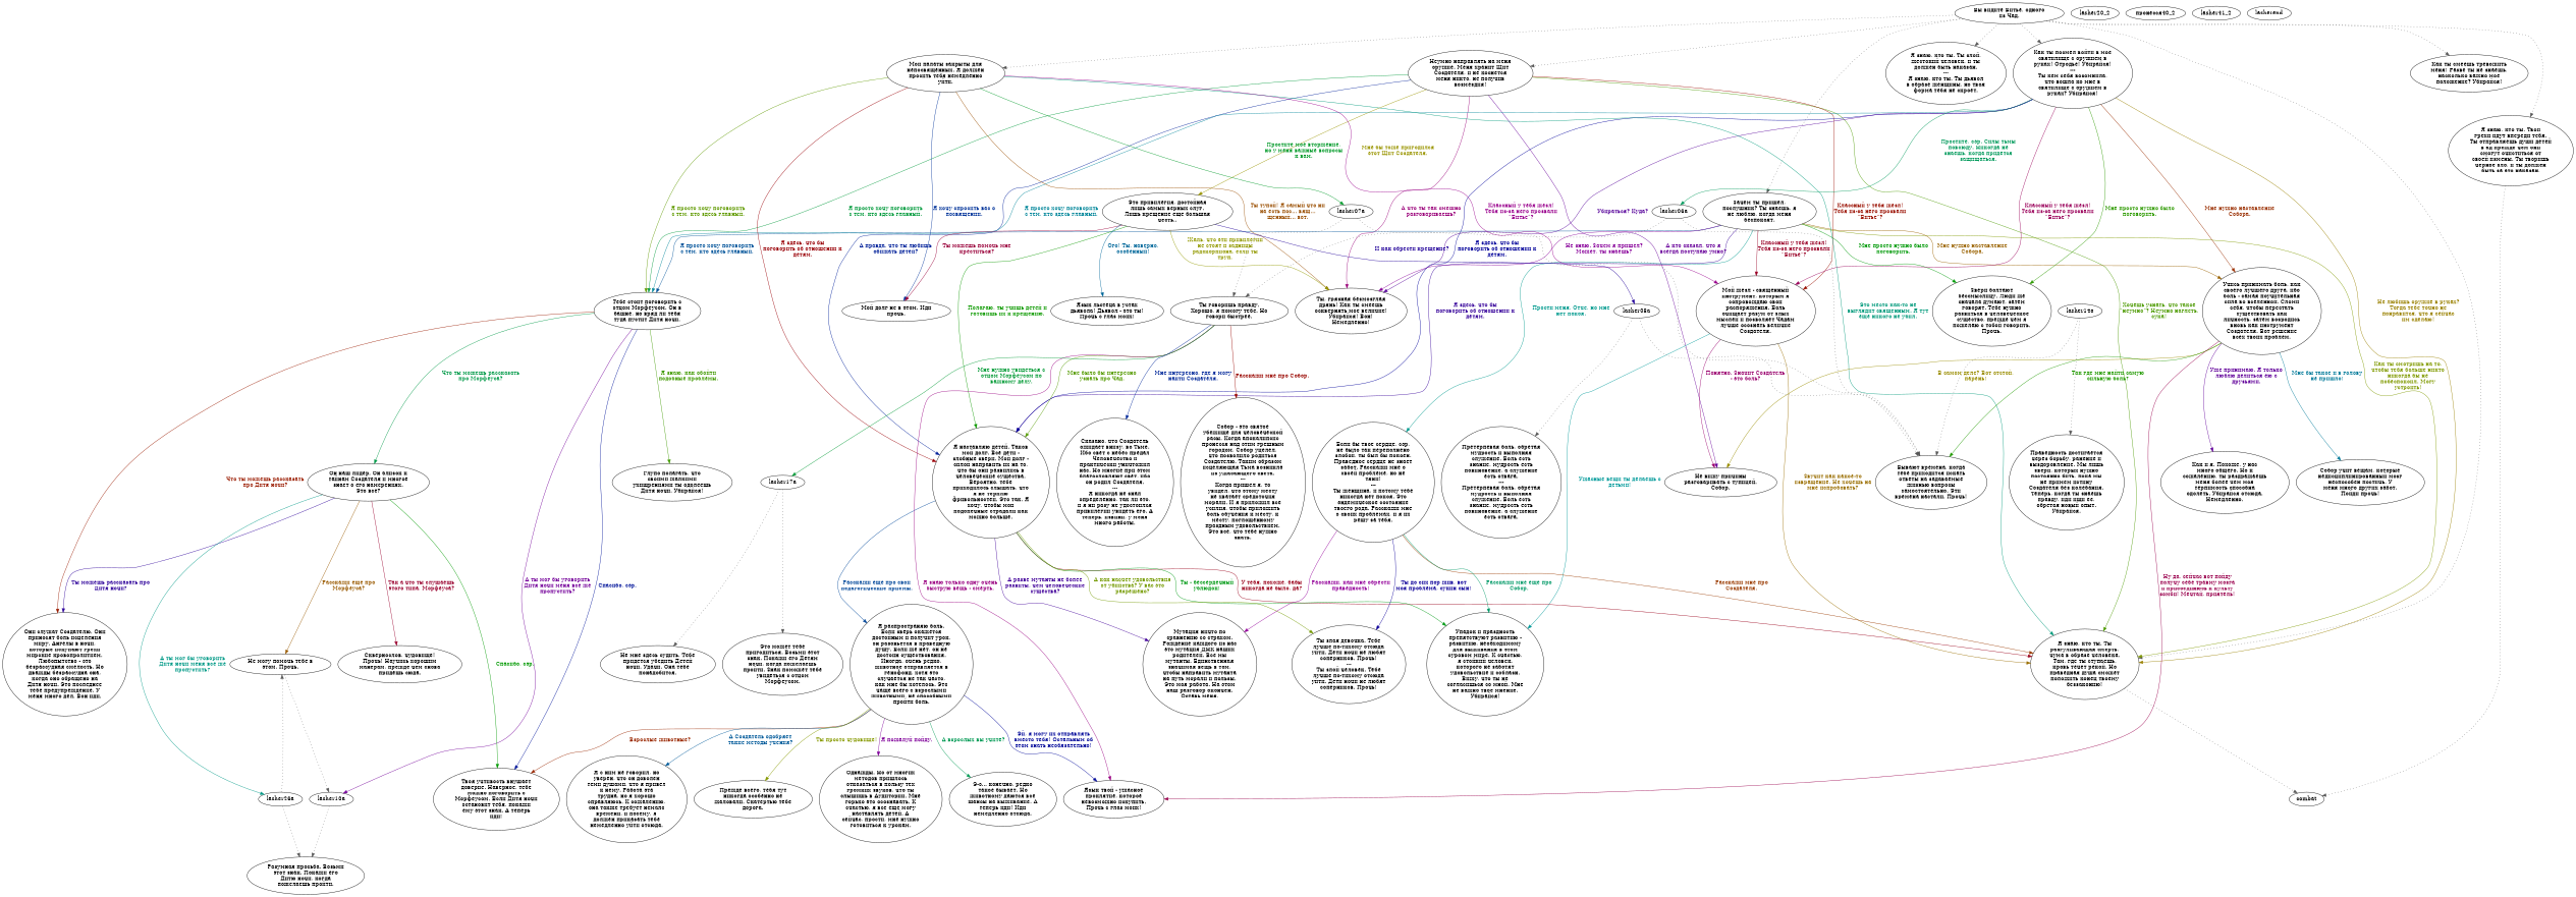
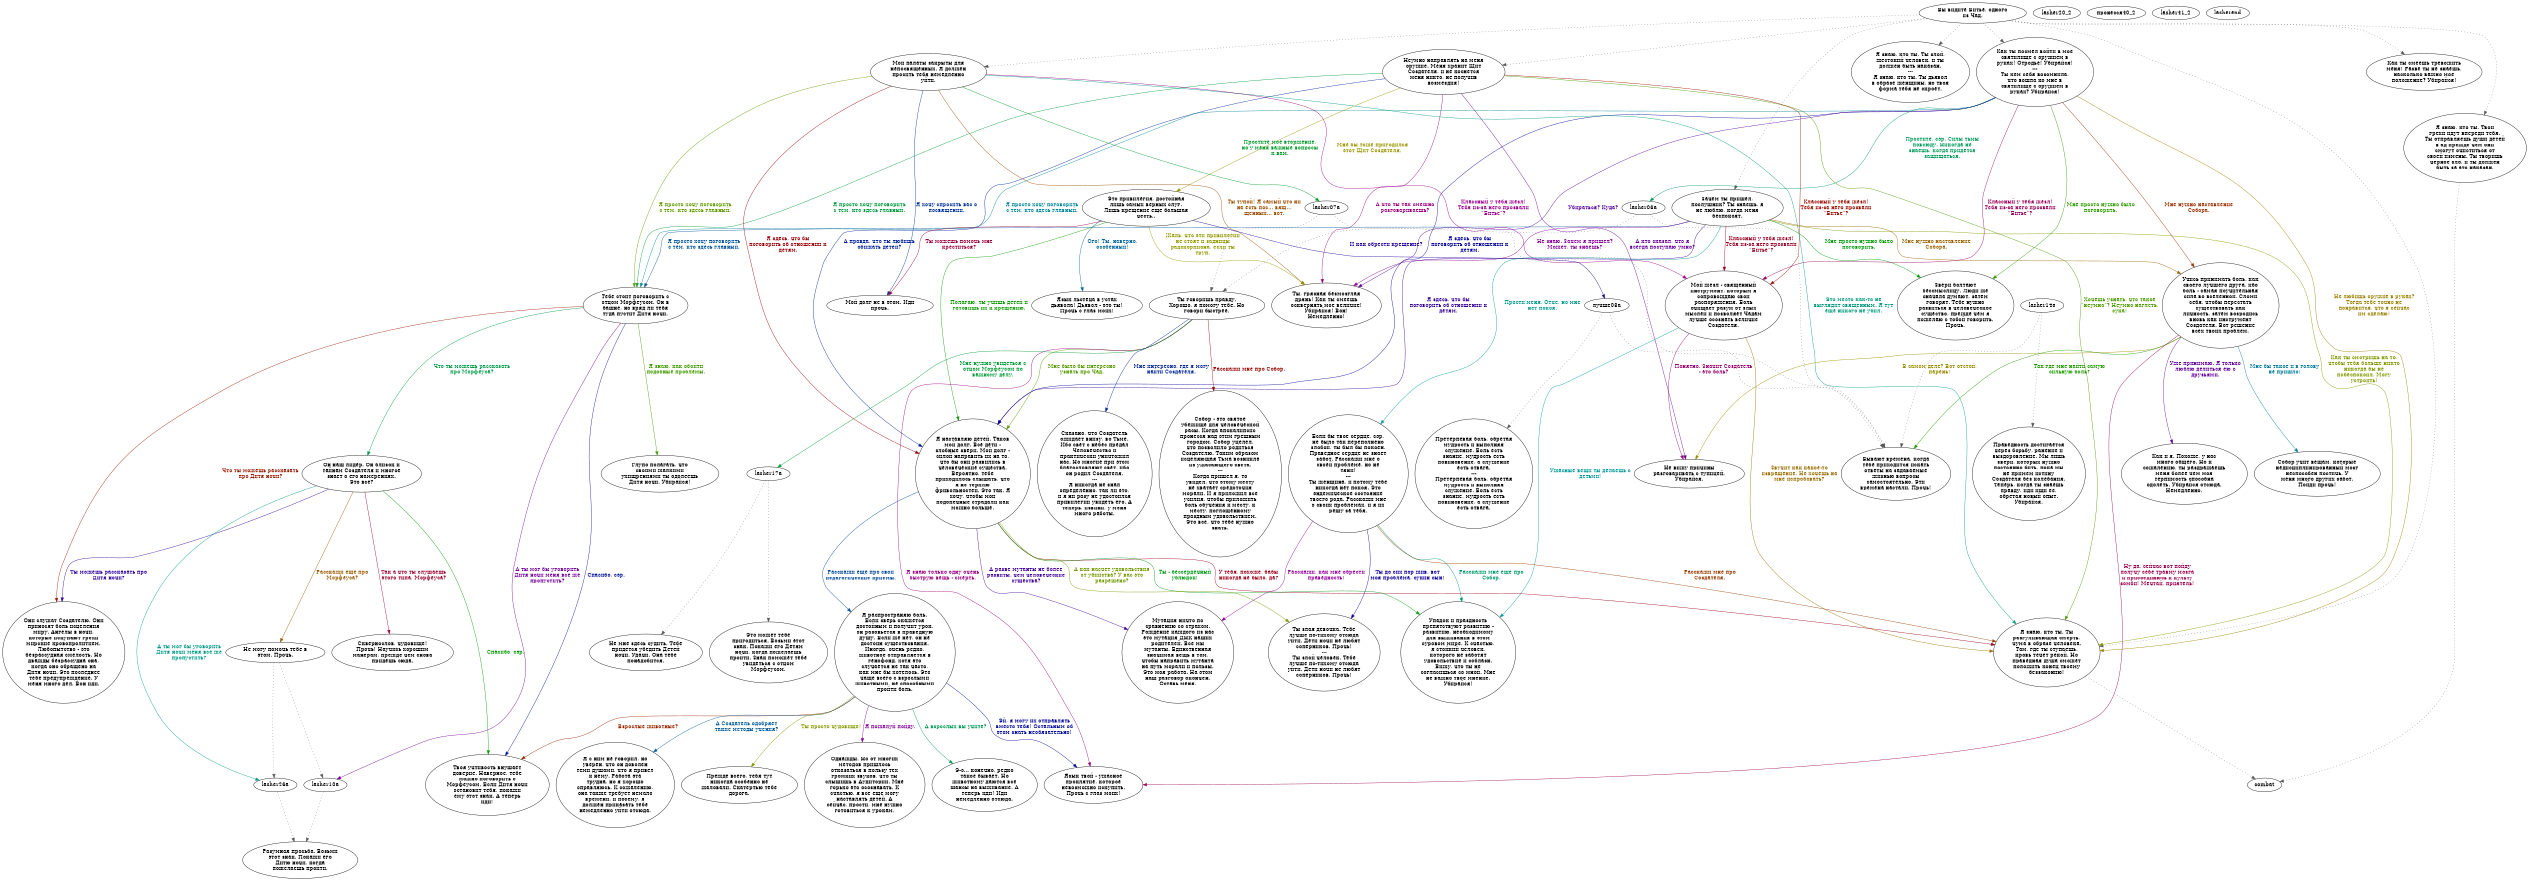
  digraph {
    node [color="#000000" fillcolor="#FFFFFF" style=filled]
    edge [color="#555555"]
    n1 [label="Вы видите Битье, одного\nиз Чад."]
    n2 [label="Неумно направлять на меня\nоружие. Меня хранит Щит\nСоздателя, и не коснется\nменя никто, не получив\nвозмездия!"]
    n3 [label="Зачем ты пришел,\nпослушник? Ты знаешь, я\nне люблю, когда меня\nбеспокоят."]
    n4 [label="Как ты посмел войти в мое\nсвятилище с оружием в\nруках! Отродье! Убирайся!\n---\nТы кем себя возомнила,\nчто вошла ко мне в\nсвятилище с оружием в\nруках? Убирайся!"]
    n5 [label="Я знаю, кто ты. Ты злой,\nжестокий человек, и ты\nдолжен быть наказан.\n---\nЯ знаю, кто ты. Ты дьявол\nв образе женщины, но твоя\nформа тебя не скроет."]
    n6 [label="Я знаю, кто ты. Твои\nгрехи идут впереди тебя.\nТы отправляешь души детей\nв ад прежде чем они\nсмогут очиститься от\nсвоей измены. Ты творишь\nчерное зло, и ты должен\nбыть за это наказан."]
    n7 [label="Я знаю, кто ты. Ты\nразгуливающая смерть,\nчума в образе человека.\nТам, где ты ступаешь,\nкровь течет рекой. Но\nправедная душа сможет\nположить конец твоему\nбеззаконию!"]
    n8 [label="Как ты смеешь тревожить\nменя! Разве ты не знаешь,\nнасколько важно мое\nположение? Убирайся!"]
    n9 [label="Мои палаты закрыты для\nнепосвященных. Я должен\nпросить тебя немедленно\nуйти."]
    n10 [label="Это привилегия, достойная\nлишь самых верных слуг.\nЛишь крещение еще большая\nчесть.."]
-   n11 [label="Не вижу причины\nразговаривать с тупицей.\nСобор."]
+   n11 [label="Не вижу причины\nразговаривать с тупицей.\nУбирайся."]
    n12 [label="Тебе стоит поговорить с\nотцом Морфеусом. Он в\nбашне, но вряд ли тебя\nтуда пустит Дитя ночи."]
    n13 [label="Мой жезл - священный\nинструмент, которым я\nсопровождаю свои\nраспоряжения. Боль\nочищает разум от злых\nмыслей и позволяет Чадам\nлучше осознать величие\nСоздателя."]
    n14 [label="Я наставляю детей. Таков\nмой долг. Все дети -\nзлобные звери. Мой долг -\nсилой направить их на то,\nчто бы они развились в\nчеловеческие существа.\nВероятно, тебе\nприходилось слышать, что\nя не терплю\nфривольностей. Это так. Я\nхочу, чтобы мои\nподопечные страдали как\nможно больше."]
    n15 [label="Ты, грязная безмозглая\nдрянь! Как ты смеешь\nосквернять мое величие!\nУбирайся! Вон!\nНемедленно!"]
    n16 [label="Если бы твое сердце, сэр,\nне было так переполнено\nзлобой, ты был бы покоен.\nПраведное сердце не знает\nзабот. Расскажи мне о\nсвоей проблеме, но не\nтяни!\n---\nТы женщина, и потому тебе\nникогда нет покоя. Это\nэндемическое состояние\nтвоего рода. Расскажи мне\nо своих проблемах, и я их\nрешу за тебя."]
    n17 [label="Учись принимать боль, как\nсвоего лучшего друга, ибо\nболь - самая поучительная\nсила во вселенной. Сломи\nсебя, чтобы перестать\nсуществовать как\nличность, затем возродись\nвновь как инструмент\nСоздателя. Вот решение\nвсех твоих проблем."]
    n18 [label="Звери болтают\nбессмыслицу. Люди же\nсначала думают, затем\nговорят. Тебе нужно\nразвиться в человеческое\nсущество, прежде чем я\nпожелаю с тобой говорить.\nПрочь."]
    lasher06a
    combat
    lasher07a
    n22 [label="Мой долг не в этом. Иди\nпрочь."]
-   lasher08a
+   lasher08a [label="лучше08a"]
    n24 [label="Язык льстеца в устах\nдьявола! Дьявол - это ты!\nПрочь с глаз моих!"]
    lasher10a
    n26 [label="Он наш лидер. Он близок к\nтайнам Создателя и многое\nзнает о его намерениях.\nЭто все?"]
    n27 [label="Они служат Создателю. Они\nприносят боль исцеления\nмиру. Ангелы в ночи,\nкоторые искупают грехи\nмирские кровопролитием.\nЛюбопытство - это\nбезрассудная смелость. Но\nдважды безрассудна она,\nкогда оно обращено на\nДитя ночи. Это последнее\nтебе предупреждение. У\nменя много дел. Вон иди."]
    n28 [label="Твоя учтивость внушает\nдоверие. Наверное, тебе\nможно поговорить с\nМорфеусом. Если Дитя ночи\nостановит тебя, покажи\nему этот знак. А теперь\nиди!"]
    n29 [label="Глупо полагать, что\nсвоими жалкими\nухищрениями ты одолеешь\nДитя ночи. Убирайся!"]
    n30 [label="Упадок и праздность\nпрепятствуют развитию -\nразвитию, необходимому\nдля выживания в этом\nсуровом мире. К счастью,\nя стойкий человек,\nкоторого не заботят\nудовольствие и соблазн.\nВижу, что ты не\nсогласишься со мной. Мне\nне важно твое мнение.\nУбирайся!"]
    n31 [label="Мутация ничто по\nсравнению со страхом.\nРождение каждого из нас\nэто мутация ДНК наших\nродителей. Все мы\nмутанты. Единственная\nзначимая вещь в том,\nчтобы направить мутанта\nна путь морали и пользы.\nЭто моя работа. На этом\nнаш разговор окончен.\nОставь меня."]
    n32 [label="Я распространяю боль.\nЕсли зверь окажется\nдостойным и получит урок,\nон разовьется в праведную\nдушу. Если же нет, он не\nдостоин существования.\nИногда, очень редко,\nживотное отправляется в\nгенофонд, хотя это\nслучается не так часто,\nкак мне бы хотелось. Это\nчаще всего с взрослыми\nживотными, не способными\nпройти боль."]
    n33 [label="Ты злая девочка. Тебе\nлучше по-тихому отсюда\nуйти. Дети ночи не любят\nсоперников. Прочь!\n---\nТы злой человек. Тебе\nлучше по-тихому отсюда\nуйти. Дети ночи не любят\nсоперников. Прочь!"]
    n34 [label="Бывают времена, когда\nтебе приходится искать\nответы на задаваемые\nжизнью вопросы\nсамостоятельно. Эти\nвремена настали. Прочь!"]
    n35 [label="Язык твой - ужасное\nпроклятие, которое\nневозможно искупить.\nПрочь с глаз моих!"]
    n36 [label="Собор учит вещам, которые\nнедисциплинированный мозг\nнеспособен постичь. У\nменя много других забот.\nПойди прочь!"]
    n37 [label="Как и я. Похоже, у нас\nмного общего. Но к\nсожалению, ты раздражаешь\nменя более чем моя\nтерпимость способна\nодолеть. Убирайся отсюда.\nНемедленно."]
    n38 [label="Ты говоришь правду.\nХорошо, я помогу тебе. Но\nговори быстрее."]
    n39 [label="Претерпевая боль, обретая\nмудрость и выполняя\nслужение. Боль есть\nзнание, мудрость есть\nповиновение, а служение\nесть отвага.\n---\nПретерпевая боль, обретая\nмудрость и выполняя\nслужение. Боль есть\nзнание, мудрость есть\nповиновение, а служение\nесть отвага."]
    n40 [label="Разумная просьба. Возьми\nэтот знак. Покажи его\nДитю ночи, когда\nпожелаешь пройти."]
    n41 [label="Не могу помочь тебе в\nэтом. Прочь."]
    n42 [label="Сквернослов, чудовище!\nПрочь! Научись хорошим\nманерам, прежде чем снова\nпридешь сюда."]
    lasher26a
    n44 [label="Я с ним не говорил, но\nуверен, что он доволен\nтеми душами, что я привел\nк нему. Работа эта\nтрудна, но я хорошо\nсправляюсь. К сожалению,\nона также требует немало\nвремени, и посему, я\nдолжен приказать тебе\nнемедленно уйти отсюда."]
    n45 [label="Прежде всего, тебя тут\nникогда особенно не\nжаловали. Скатертью тебе\nдорога."]
    n46 [label="Однажды. Но от многих\nметодов пришлось\nотказаться в пользу тех\nгромких звуков, что ты\nслышишь в Аудитории. Мне\nгорько это осознавать. К\nсчастью, я все еще могу\nнаставлять детей. А\nсейчас, прости, мне нужно\nготовиться к урокам."]
    n47 [label="Э-э... конечно, редко\nтакое бывает. Но\nживотному даются все\nшансы на выживание. А\nтеперь иди! Иди\nнемедленно отсюда."]
    lasher17a
    n49 [label="Собор - это святое\nубежище для человеческой\nрасы. Когда апокалипсис\nпронесся над этим грешным\nгородом, Собор уцелел,\nчто позволило родиться\nСоздателю. Таким образом\nисцеляющая Тьма возникла\nиз ужасающего света.\n---\nКогда пришел я, то\nувидел, что этому месту\nне хватает средоточия\nморали. И я приложил все\nусилия, чтобы приложить\nболь обучения к месту, к\nместу, поглощенному\nпраздным удовольствием.\nЭто все, что тебе нужно\nзнать."]
    n50 [label="Сказано, что Создатель\nожидает внизу, во Тьме.\nИбо свет с небес предал\nЧеловечество и\nпрактически уничтожил\nнас. Но многие при этом\nблагословляют свет, ибо\nон родил Создателя.\n---\nЯ никогда не знал\nопределенно, так ли это,\nи я ни разу не удостоился\nпривилегии увидеть его. А\nтеперь, извини, у меня\nмного работы."]
    n51 [label="Это может тебе\nпригодиться. Возьми этот\nзнак. Покажи его Детям\nночи, когда пожелаешь\nпройти. Знак поможет тебе\nувидеться с отцом\nМорфеусом."]
    n52 [label="Не мне здесь судить. Тебе\nпридется убедить Детей\nночи. Удачи. Она тебе\nпонадобится."]
    lasher14a
    n54 [label="Праведность достигается\nчерез борьбу, ранение и\nвыздоровление. Мы лишь\nзвери, которых нужно\nпостоянно бить, пока мы\nне примем истину\nСоздателя без колебания.\nТеперь, когда ты знаешь\nправду, иди ищи ее,\nобретая новый опыт.\nУбирайся."]
    lasher20_2
    n56 [label="пронесся40_2"]
    lasher41_2
    lasherend
    n1 -> n2 [style=dotted]
    n1 -> n3 [style=dotted]
    n1 -> n4 [style=dotted]
    n1 -> n5 [style=dotted]
    n1 -> n6 [style=dotted]
    n1 -> n7 [style=dotted]
    n1 -> n8 [style=dotted]
    n1 -> n9 [style=dotted]
    n2 -> n7 [color="#4B9900" fontcolor="#4B9900" label="Хочешь узнать, что такое\n\"неумно\"? Неумно наглеть,\nсука!"]
    n2 -> n10 [color="#999400" fontcolor="#999400" label="Мне бы тоже пригодился\nэтот Щит Создателя."]
    n2 -> n11 [color="#670099" fontcolor="#670099" label="А кто сказал, что я\nвсегда поступаю умно?"]
    n2 -> n12 [color="#00993A" fontcolor="#00993A" label="Я просто хочу поговорить\nс тем, кто здесь главный."]
    n2 -> n13 [color="#990E00" fontcolor="#990E00" label="Классный у тебя жезл!\nТебя из-за него прозвали\n\"Битье\"?"]
    n2 -> n14 [color="#001F99" fontcolor="#001F99" label="А правда, что ты любишь\nобижать детей?"]
    n2 -> n15 [color="#990078" fontcolor="#990078" label="А что ты так смешно\nразговариваешь?"]
    n3 -> n7 [color="#7F9900" fontcolor="#7F9900" label="Как ты смотришь на то,\nчтобы тебя больше никто\nникогда бы не\nпобеспокоил. Могу\nустроить!"]
    n3 -> n12 [color="#005299" fontcolor="#005299" label="Я просто хочу поговорить\nс тем, кто здесь главный."]
    n3 -> n13 [color="#990025" fontcolor="#990025" label="Классный у тебя жезл!\nТебя из-за него прозвали\n\"Битье\"?"]
    n3 -> n14 [color="#340099" fontcolor="#340099" label="Я здесь, что бы\nпоговорить об отношении к\nдетям."]
    n3 -> n15 [color="#870099" fontcolor="#870099" label="Не знаю. Зачем я пришел?\nМожет, ты знаешь?"]
    n3 -> n16 [color="#00998D" fontcolor="#00998D" label="Прости меня, Отче, но мне\nнет покоя."]
    n3 -> n17 [color="#996100" fontcolor="#996100" label="Мне нужно наставление\nСобора."]
    n3 -> n18 [color="#009907" fontcolor="#009907" label="Мне просто нужно было\nпоговорить."]
    n4 -> n7 [color="#998000" fontcolor="#998000" label="Не любишь оружие в руках?\nТогда тебе точно не\nпонравится, что я сейчас\nим сделаю!"]
    n4 -> n12 [color="#008599" fontcolor="#008599" label="Я просто хочу поговорить\nс тем, кто здесь главный."]
    n4 -> n13 [color="#990059" fontcolor="#990059" label="Классный у тебя жезл!\nТебя из-за него прозвали\n\"Битье\"?"]
    n4 -> n14 [color="#010099" fontcolor="#010099" label="Я здесь, что бы\nпоговорить об отношении к\nдетям."]
    n4 -> n15 [color="#540099" fontcolor="#540099" label="Убираться? Куда?"]
    n4 -> n17 [color="#992D00" fontcolor="#992D00" label="Мне нужно наставление\nСобора."]
    n4 -> n18 [color="#2C9900" fontcolor="#2C9900" label="Мне просто нужно было\nпоговорить."]
    n4 -> lasher06a [color="#00995A" fontcolor="#00995A" label="Простите, сэр. Силы тьмы\nповсюду. Никогда не\nзнаешь, когда придется\nзащищаться."]
    n6 -> combat [style=dotted]
    n7 -> combat [style=dotted]
    n9 -> n7 [color="#00997A" fontcolor="#00997A" label="Это место как-то не\nвыглядит священным. Я тут\nеще никого не убил."]
    n9 -> n12 [color="#5F9900" fontcolor="#5F9900" label="Я просто хочу поговорить\nс тем, кто здесь главный."]
    n9 -> n13 [color="#99008C" fontcolor="#99008C" label="Классный у тебя жезл!\nТебя из-за него прозвали\n\"Битье\"?"]
    n9 -> n14 [color="#990006" fontcolor="#990006" label="Я здесь, что бы\nпоговорить об отношении к\nдетям."]
    n9 -> n15 [color="#994D00" fontcolor="#994D00" label="Ты тупой! Я самый что ни\nна есть пос... вящ...\nщенный... вот."]
    n9 -> lasher07a [color="#009927" fontcolor="#009927" label="Простите мое вторжение,\nно у меня важные вопросы\nк вам."]
    n9 -> n22 [color="#003299" fontcolor="#003299" label="Я хочу спросить вас о\nпосвящении."]
    n10 -> n14 [color="#0C9900" fontcolor="#0C9900" label="Полагаю, ты учишь детей и\nготовишь их к крещению."]
    n10 -> n15 [color="#929900" fontcolor="#929900" label="Жаль, что эти привилегии\nне стоят и задницы\nрадскорпиона, если ты\nтруп."]
    n10 -> n22 [color="#990039" fontcolor="#990039" label="Ты можешь помочь мне\nкреститься?"]
    n10 -> lasher08a [color="#200099" fontcolor="#200099" label="И как обрести крещение?"]
    n10 -> n24 [color="#006699" fontcolor="#006699" label="Ого! Ты, наверно,\nособенный!"]
    n12 -> lasher10a [color="#730099" fontcolor="#730099" label="А ты мог бы уговорить\nДитя ночи меня все же\nпропустить?"]
    n12 -> n26 [color="#009947" fontcolor="#009947" label="Что ты можешь рассказать\nпро Морфеуса?"]
    n12 -> n27 [color="#991A00" fontcolor="#991A00" label="Что ты можешь рассказать\nпро Дитя ночи?"]
    n12 -> n28 [color="#001399" fontcolor="#001399" label="Спасибо, сэр."]
    n12 -> n29 [color="#3F9900" fontcolor="#3F9900" label="Я знаю, как обойти\nподобные проблемы."]
    n13 -> n7 [color="#996D00" fontcolor="#996D00" label="Звучит как какое-то\nизвращение. Не хочешь на\nмне испробовать?"]
    n13 -> n11 [color="#99006C" fontcolor="#99006C" label="Понятно. Значит Создатель\n- это боль?"]
    n13 -> n30 [color="#009999" fontcolor="#009999" label="Ужасные вещи ты делаешь с\nдетьми!"]
    n14 -> n7 [color="#990019" fontcolor="#990019" label="У тебя, похоже, бабы\nникогда не было, да?"]
    n14 -> n30 [color="#009913" fontcolor="#009913" label="Ты - бессердечный\nублюдок!"]
    n14 -> n31 [color="#400099" fontcolor="#400099" label="А разве мутанты не более\nразвиты, чем человеческие\nсущества?"]
    n14 -> n32 [color="#004699" fontcolor="#004699" label="Расскажи еще про свои\nпедагогические приемы."]
    n14 -> n33 [color="#739900" fontcolor="#739900" label="А как насчет удовольствия\nот убийства? У вас это\nразрешено?"]
    n16 -> n7 [color="#993900" fontcolor="#993900" label="Расскажи мне про\nСоздателя."]
    n16 -> n30 [color="#009966" fontcolor="#009966" label="Расскажи мне еще про\nСобор."]
    n16 -> n31 [color="#930099" fontcolor="#930099" label="Расскажи, как мне обрести\nправедность!"]
    n16 -> n33 [color="#0D0099" fontcolor="#0D0099" label="Ты до сих пор жив, вот\nмоя проблема, сукин сын!"]
    n17 -> n11 [color="#998C00" fontcolor="#998C00" label="В самом деле? Вот отстой,\nпарень!"]
    n17 -> n34 [color="#209900" fontcolor="#209900" label="Так где мне найти самую\nсильную боль?"]
    n17 -> n35 [color="#99004C" fontcolor="#99004C" label="Ну да, сейчас вот пойду\nполучу себе травму мозга\nи присоединюсь к культу\nзомби! Мечтай, приятель!"]
    n17 -> n36 [color="#007999" fontcolor="#007999" label="Мне бы такое и в голову\nне пришло!"]
    n17 -> n37 [color="#600099" fontcolor="#600099" label="Уже принимаю. Я только\nлюблю делиться ею с\nдрузьями."]
    lasher06a -> n34 [style=dotted]
    lasher06a -> n38 [style=dotted]
    lasher07a -> n34 [style=dotted]
    lasher07a -> n38 [style=dotted]
    lasher08a -> n34 [style=dotted]
    lasher08a -> n39 [style=dotted]
    lasher10a -> n40 [style=dotted]
    n26 -> n27 [color="#2C0099" fontcolor="#2C0099" label="Ты можешь рассказать про\nДитя ночи?"]
    n26 -> n28 [color="#009900" fontcolor="#009900" label="Спасибо, сэр."]
    n26 -> n41 [color="#995900" fontcolor="#995900" label="Расскажи еще про\nМорфеуса?"]
    n26 -> n42 [color="#99002D" fontcolor="#99002D" label="Так а что ты слушаешь\nэтого типа, Морфеуса?"]
    n26 -> lasher26a [color="#009986" fontcolor="#009986" label="А ты мог бы уговорить\nДитя ночи меня все же\nпропустить?"]
    n32 -> n28 [color="#992600" fontcolor="#992600" label="Взрослые животные?"]
    n32 -> n35 [color="#000799" fontcolor="#000799" label="Эй, я могу их отправлять\nвместо тебя! Остальным об\nэтом знать необязательно!"]
    n32 -> n44 [color="#005999" fontcolor="#005999" label="А Создатель одобряет\nтакие методы учения?"]
    n32 -> n45 [color="#869900" fontcolor="#869900" label="Ты просто чудовище!"]
    n32 -> n46 [color="#7F0099" fontcolor="#7F0099" label="Я пожалуй пойду."]
    n32 -> n47 [color="#009953" fontcolor="#009953" label="А взрослых вы учите?"]
    n38 -> n14 [color="#539900" fontcolor="#539900" label="Мне было бы интересно\nузнать про Чад."]
    n38 -> n35 [color="#990080" fontcolor="#990080" label="Я знаю только одну очень\nбыструю вещь - смерть."]
    n38 -> lasher17a [color="#009933" fontcolor="#009933" label="Мне нужно увидеться с\nотцом Морфеусом по\nважному делу."]
    n38 -> n49 [color="#990600" fontcolor="#990600" label="Расскажи мне про Собор."]
    n38 -> n50 [color="#002699" fontcolor="#002699" label="Мне интересно, где я могу\nнайти Создателя."]
    n41 -> lasher10a [style=dotted]
    lasher26a -> n40 [style=dotted]
-   lasher26a -> n41 [style=dotted]
+   n41 -> lasher26a [style=dotted]
    lasher17a -> n51 [style=dotted]
    lasher17a -> n52 [style=dotted]
    lasher14a -> n34 [style=dotted]
    lasher14a -> n54 [style=dotted]
  }
